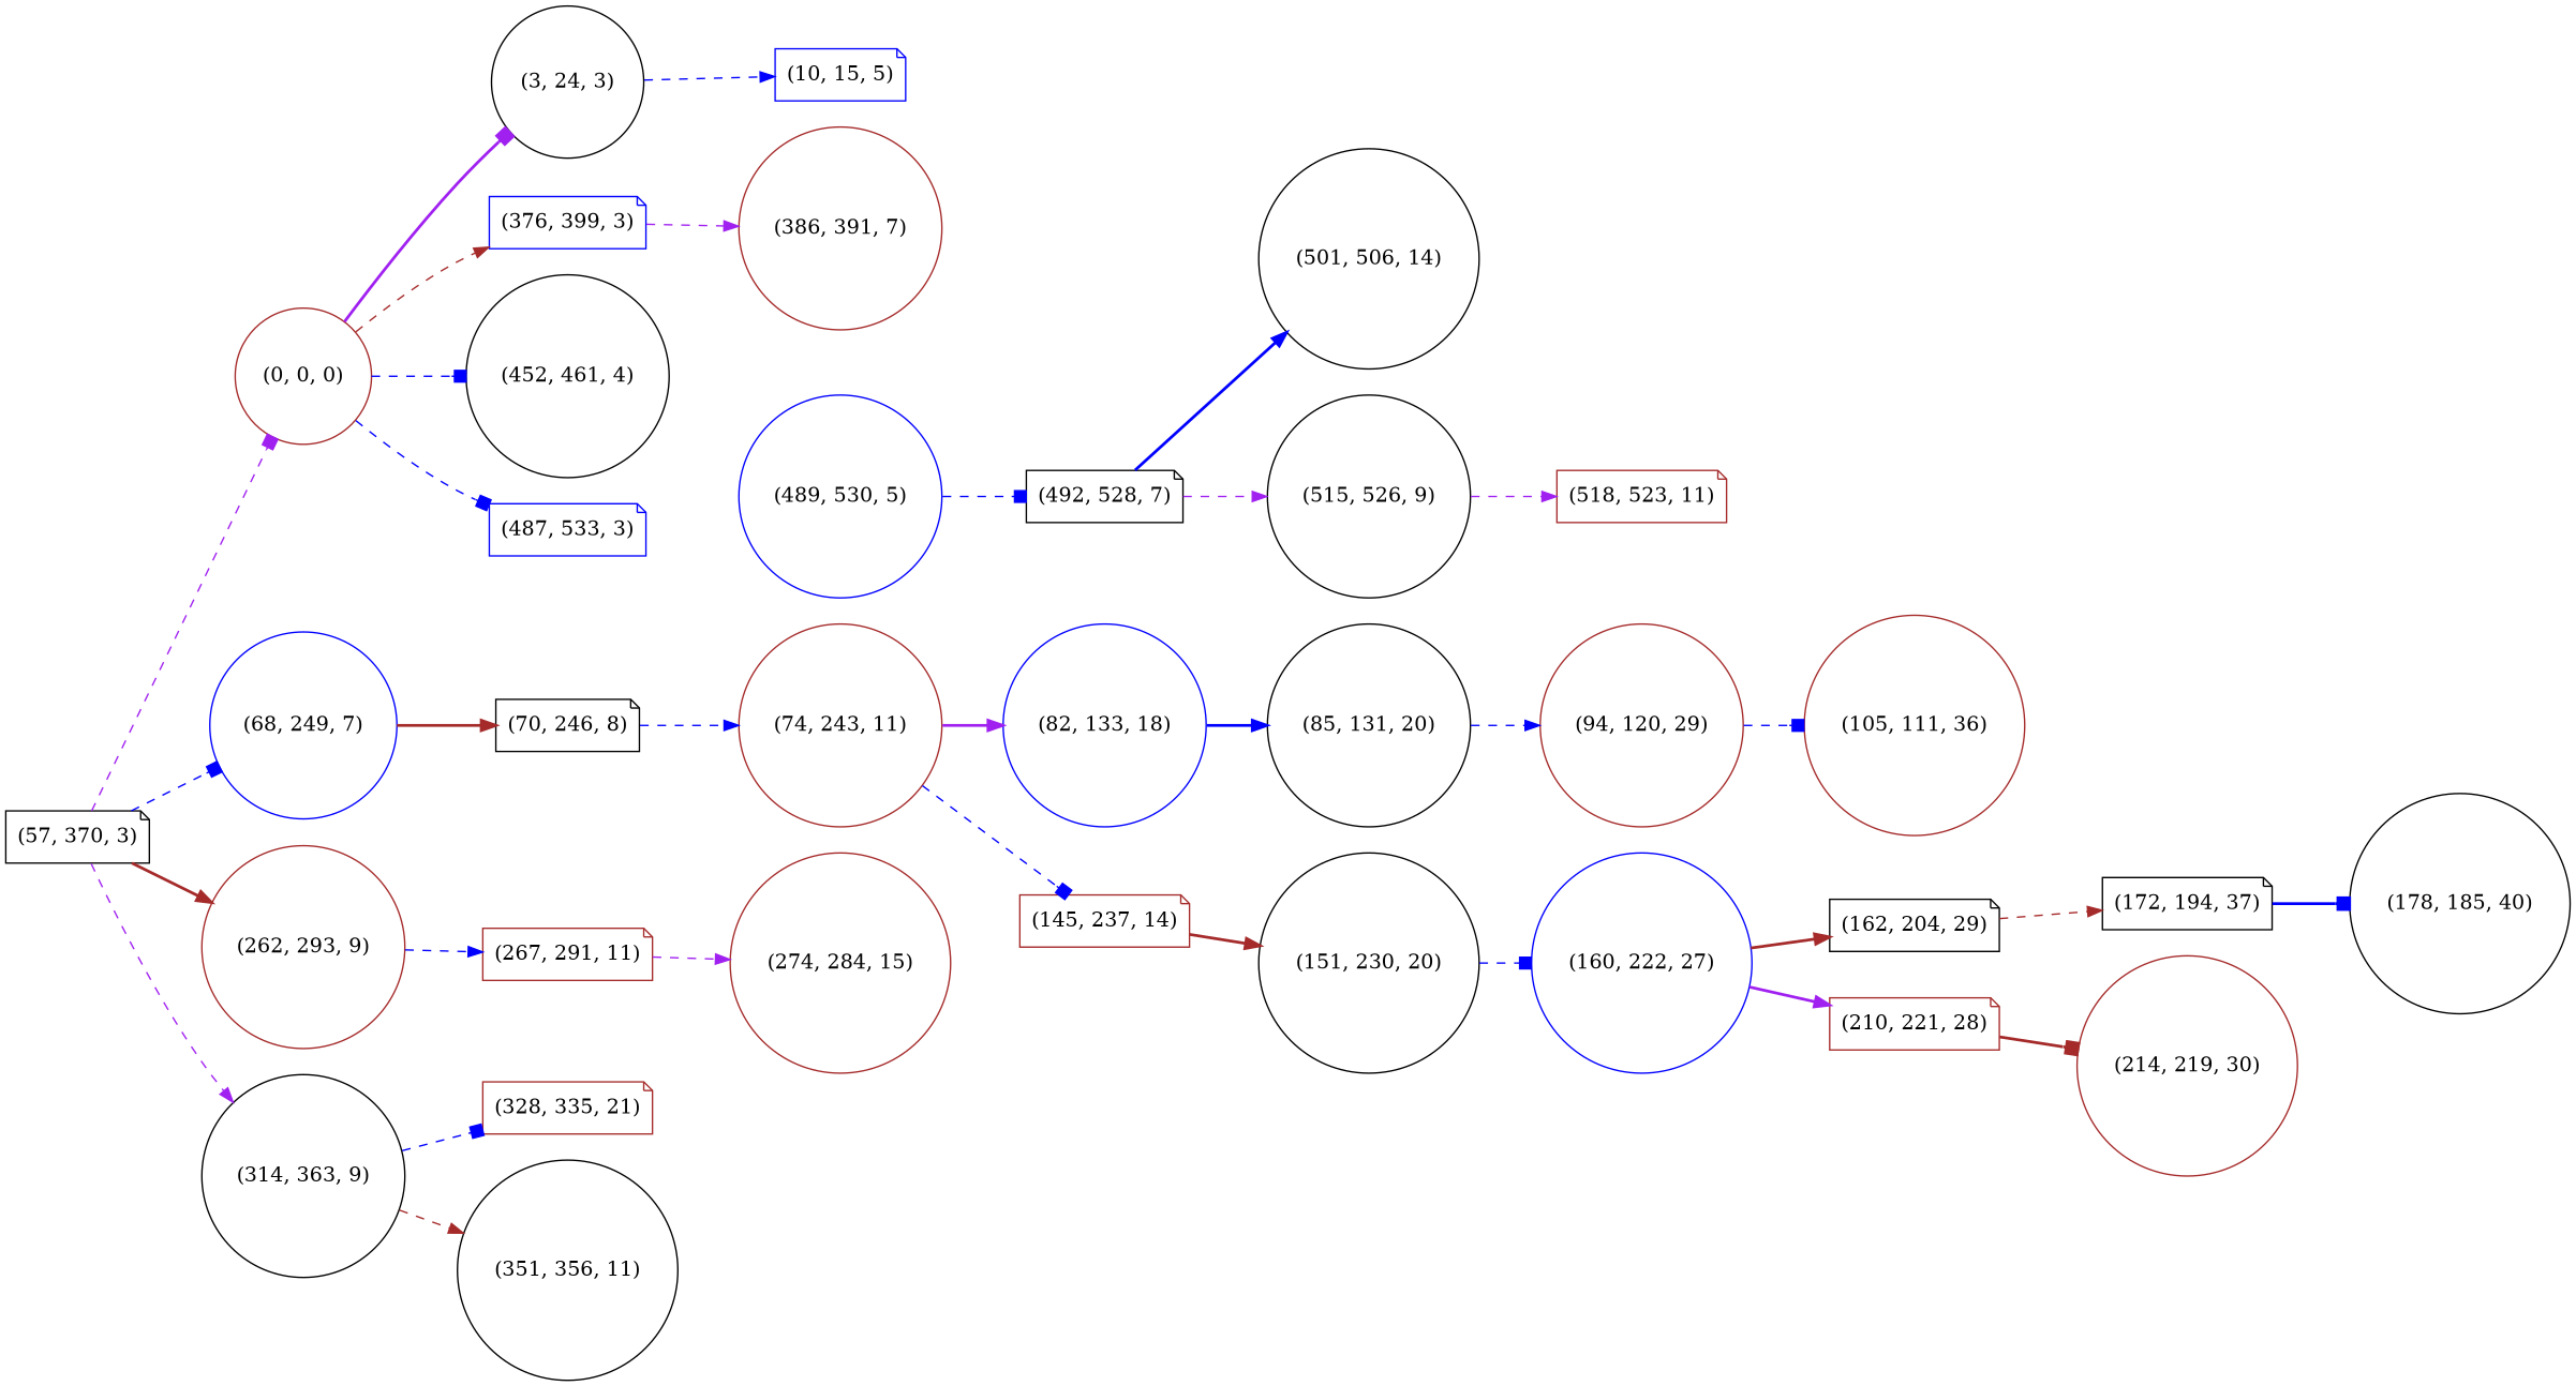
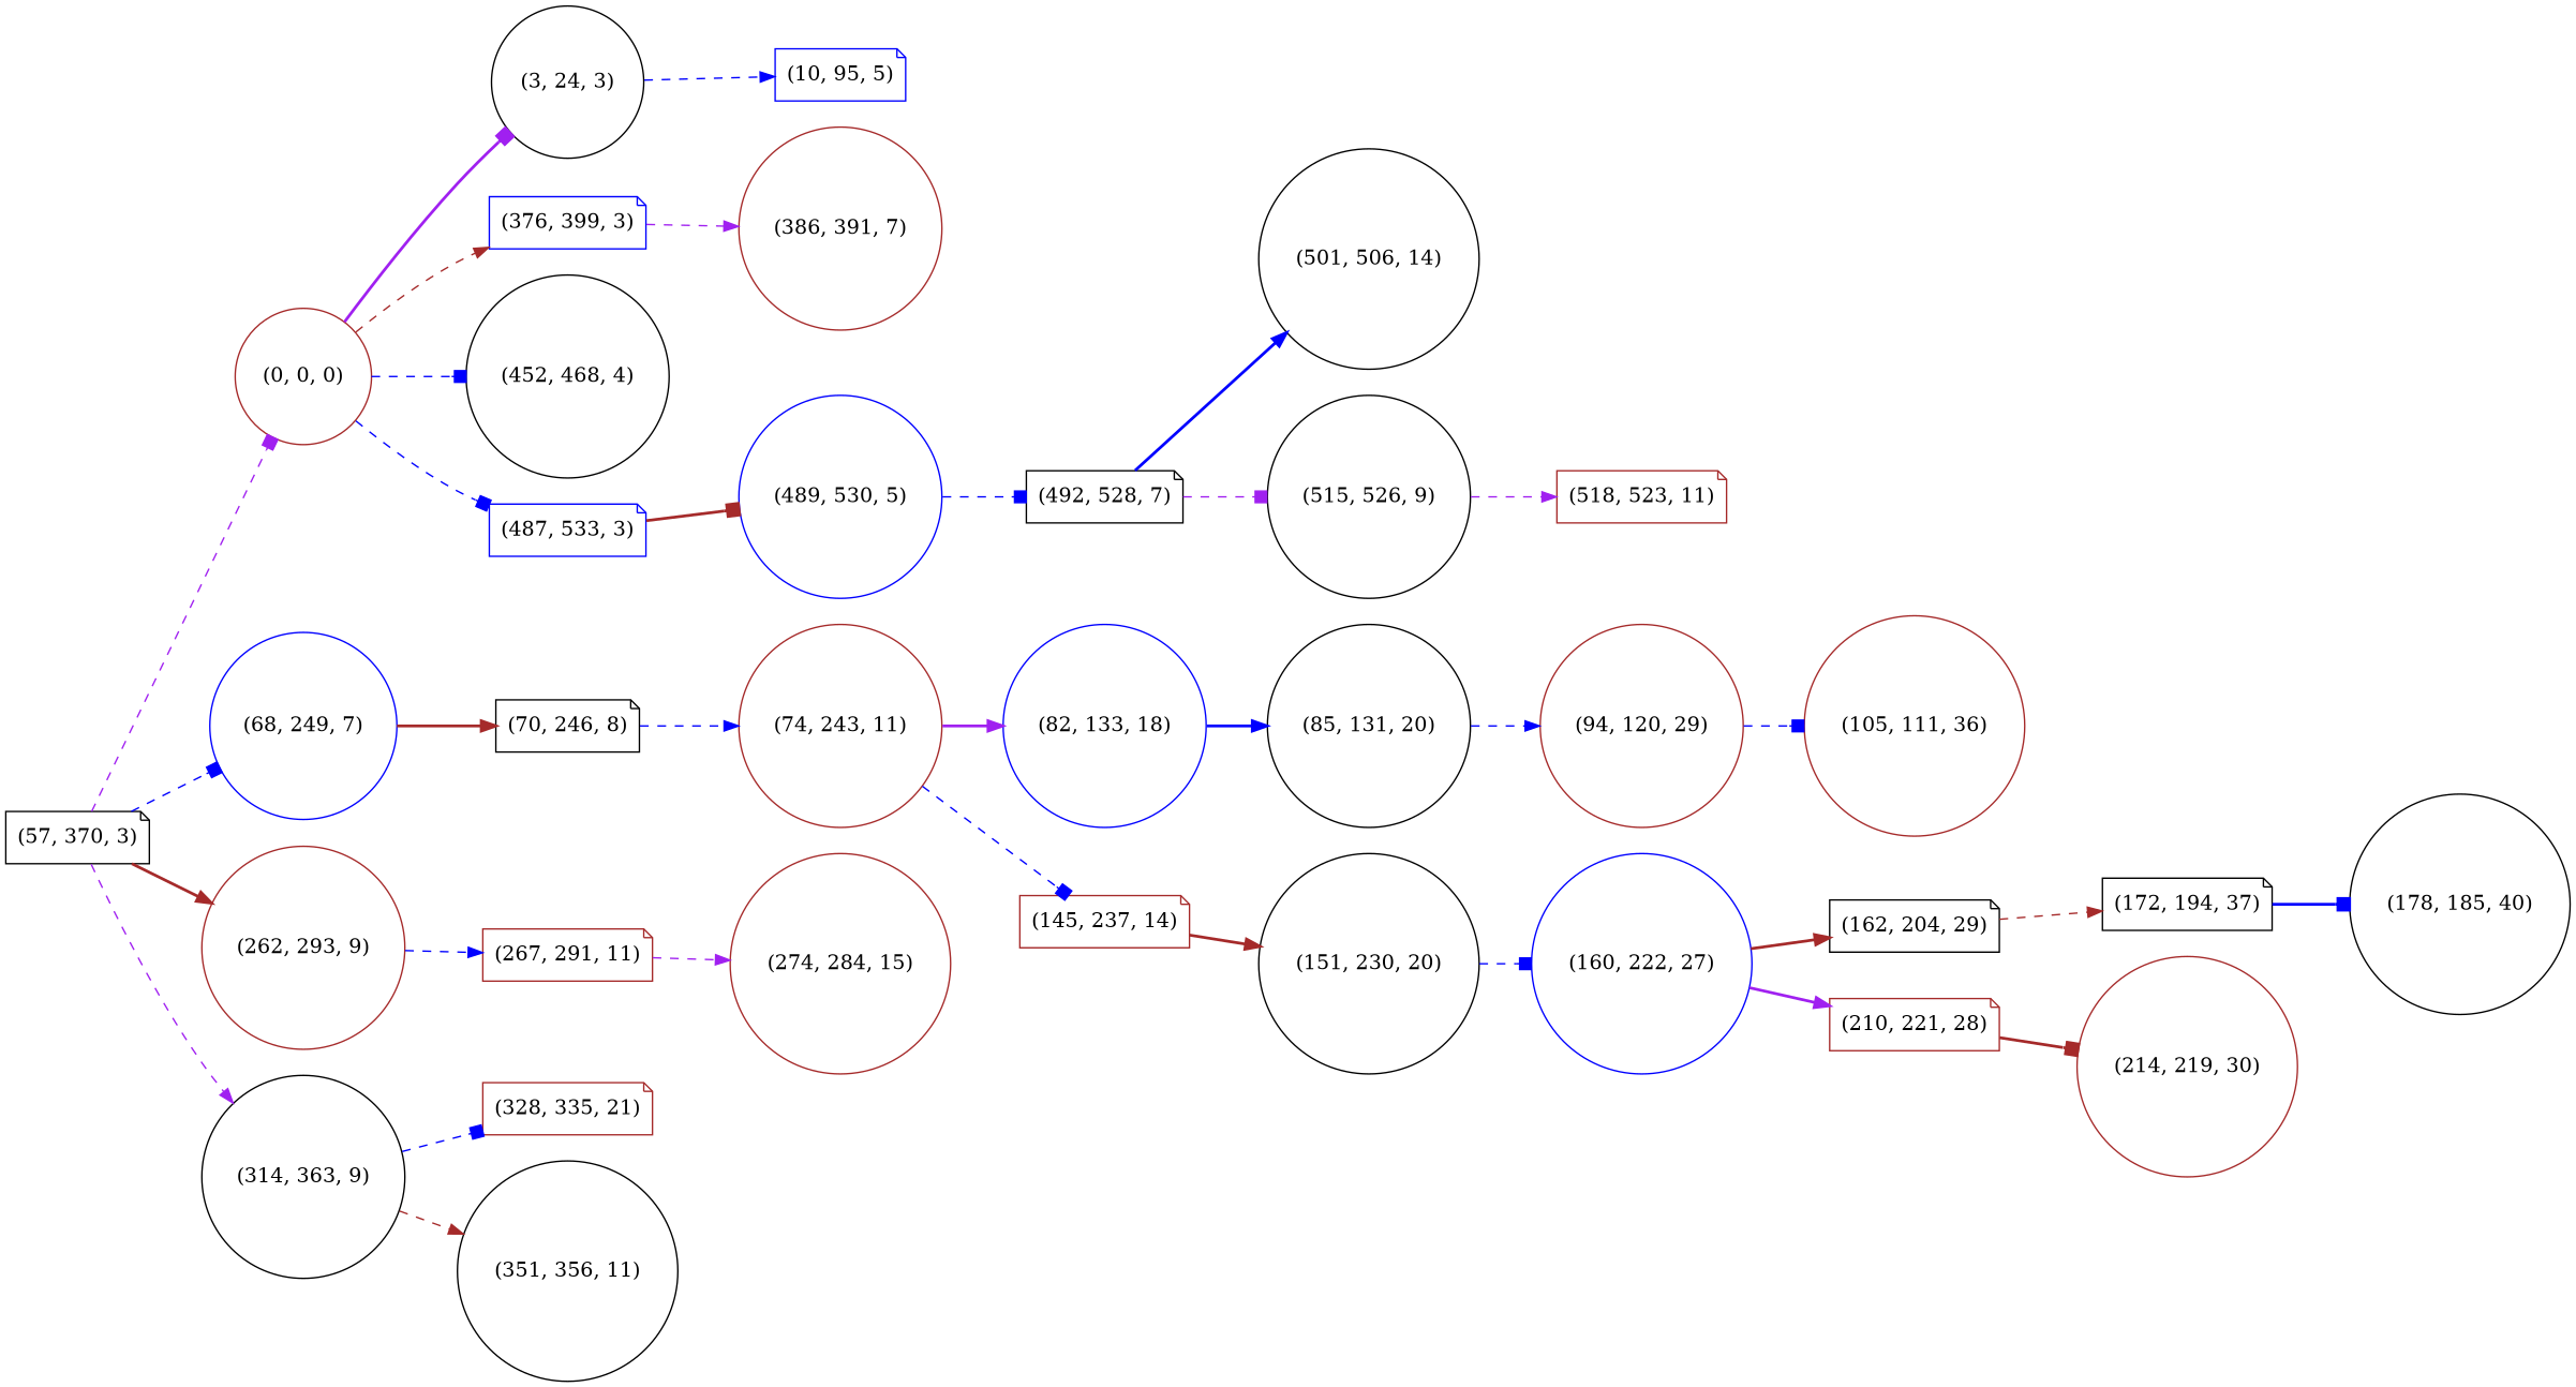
  digraph {
    rankdir=LR
    node [color=black shape=circle]
    edge [arrowhead=normal color=blue style=dashed]
    "(0, 0, 0)" [color=brown]
    "(3, 24, 3)"
    "(376, 399, 3)" [color=blue shape=note]
-   "(452, 461, 4)"
+   "(452, 461, 4)" [label="(452, 468, 4)"]
    "(487, 533, 3)" [color=blue shape=note]
-   "(10, 15, 5)" [color=blue shape=note]
+   "(10, 15, 5)" [color=blue shape=note label="(10, 95, 5)"]
    "(57, 370, 3)" [shape=note]
    "(68, 249, 7)" [color=blue]
    "(262, 293, 9)" [color=brown]
    "(314, 363, 9)"
    "(386, 391, 7)" [color=brown]
    "(489, 530, 5)" [color=blue]
    "(70, 246, 8)" [shape=note]
    "(267, 291, 11)" [color=brown shape=note]
    "(328, 335, 21)" [color=brown shape=note]
    "(351, 356, 11)"
    "(74, 243, 11)" [color=brown]
    "(82, 133, 18)" [color=blue]
    "(145, 237, 14)" [color=brown shape=note]
    "(85, 131, 20)"
    "(151, 230, 20)"
    "(94, 120, 29)" [color=brown]
    "(105, 111, 36)" [color=brown]
    "(160, 222, 27)" [color=blue]
    "(162, 204, 29)" [shape=note]
    "(210, 221, 28)" [color=brown shape=note]
    "(172, 194, 37)" [shape=note]
    "(214, 219, 30)" [color=brown]
    "(178, 185, 40)"
    "(274, 284, 15)" [color=brown]
    "(492, 528, 7)" [shape=note]
    "(501, 506, 14)"
    "(515, 526, 9)"
    "(518, 523, 11)" [color=brown shape=note]
    "(0, 0, 0)" -> "(3, 24, 3)" [arrowhead=box color=purple style=bold]
    "(0, 0, 0)" -> "(376, 399, 3)" [color=brown]
    "(0, 0, 0)" -> "(452, 461, 4)" [arrowhead=box]
    "(0, 0, 0)" -> "(487, 533, 3)" [arrowhead=box]
    "(3, 24, 3)" -> "(10, 15, 5)"
    "(376, 399, 3)" -> "(386, 391, 7)" [color=purple]
+   "(487, 533, 3)" -> "(489, 530, 5)" [arrowhead=box color=brown style=bold]
    "(57, 370, 3)" -> "(0, 0, 0)" [arrowhead=box color=purple]
    "(57, 370, 3)" -> "(68, 249, 7)" [arrowhead=box]
    "(57, 370, 3)" -> "(262, 293, 9)" [color=brown style=bold]
    "(57, 370, 3)" -> "(314, 363, 9)" [color=purple]
    "(68, 249, 7)" -> "(70, 246, 8)" [color=brown style=bold]
    "(262, 293, 9)" -> "(267, 291, 11)"
    "(314, 363, 9)" -> "(328, 335, 21)" [arrowhead=box]
    "(314, 363, 9)" -> "(351, 356, 11)" [color=brown]
    "(489, 530, 5)" -> "(492, 528, 7)" [arrowhead=box]
    "(70, 246, 8)" -> "(74, 243, 11)"
    "(267, 291, 11)" -> "(274, 284, 15)" [color=purple]
    "(74, 243, 11)" -> "(82, 133, 18)" [color=purple style=bold]
    "(74, 243, 11)" -> "(145, 237, 14)" [arrowhead=box]
    "(82, 133, 18)" -> "(85, 131, 20)" [style=bold]
    "(145, 237, 14)" -> "(151, 230, 20)" [color=brown style=bold]
    "(85, 131, 20)" -> "(94, 120, 29)"
    "(151, 230, 20)" -> "(160, 222, 27)" [arrowhead=box]
    "(94, 120, 29)" -> "(105, 111, 36)" [arrowhead=box]
    "(160, 222, 27)" -> "(162, 204, 29)" [color=brown style=bold]
    "(160, 222, 27)" -> "(210, 221, 28)" [color=purple style=bold]
    "(162, 204, 29)" -> "(172, 194, 37)" [color=brown]
    "(210, 221, 28)" -> "(214, 219, 30)" [arrowhead=box color=brown style=bold]
    "(172, 194, 37)" -> "(178, 185, 40)" [arrowhead=box style=bold]
    "(492, 528, 7)" -> "(501, 506, 14)" [style=bold]
-   "(492, 528, 7)" -> "(515, 526, 9)" [color=purple]
+   "(492, 528, 7)" -> "(515, 526, 9)" [arrowhead=box color=purple]
    "(515, 526, 9)" -> "(518, 523, 11)" [color=purple]
  }
